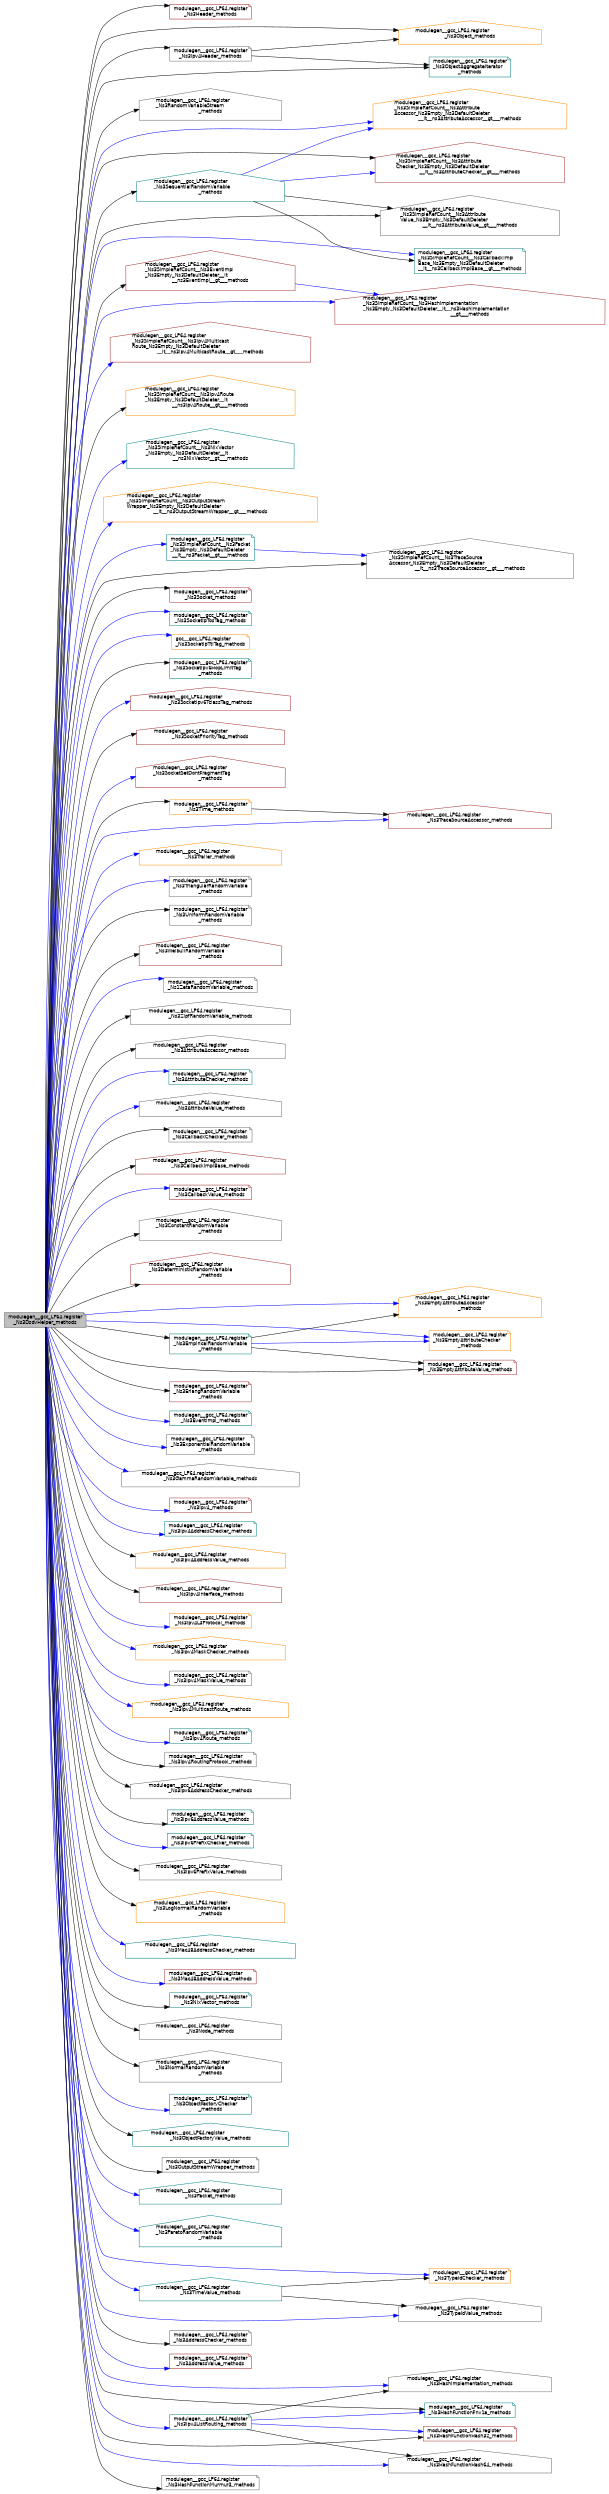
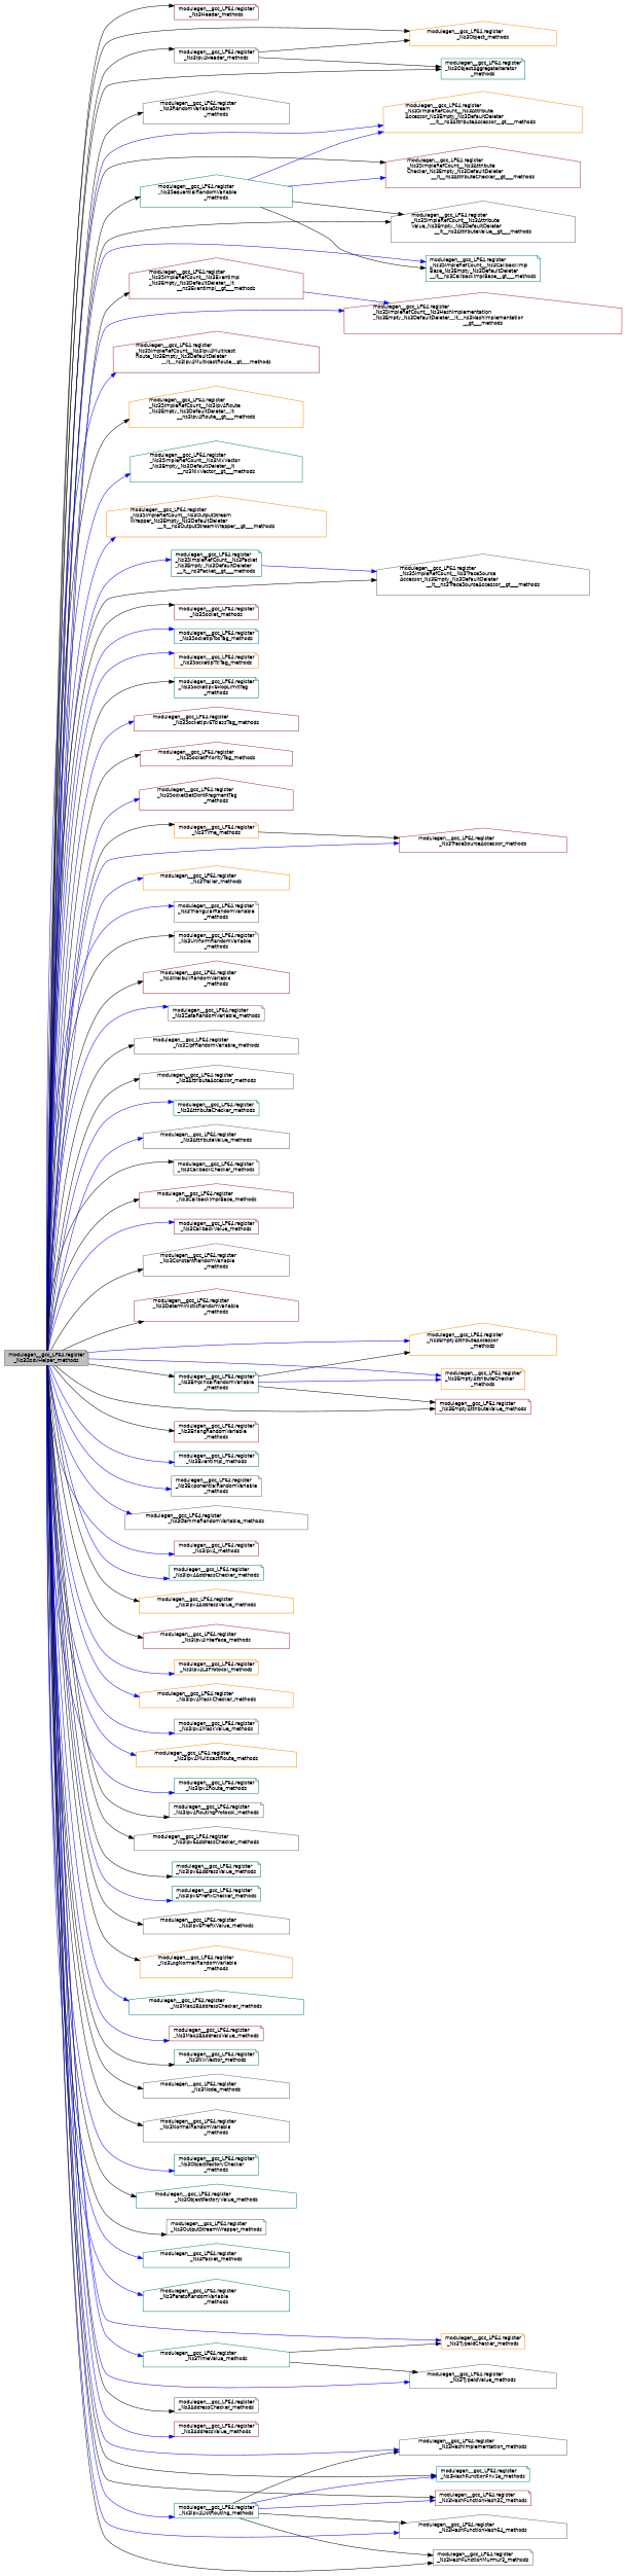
  digraph {
    rankdir=LR
    node [color=gray40 fillcolor=white fontname=Helvetica fontsize=10 shape=house style=filled]
    edge [color=black fontname=Helvetica fontsize=10 labelfontname=Helvetica labelfontsize=10 style=solid]
    n1 [fillcolor=grey75 fontcolor=black height=0.2 label="modulegen__gcc_LP64.register\l_Ns3DsdvHelper_methods" shape=note width=0.4]
    n2 [color=brown height=0.2 label="modulegen__gcc_LP64.register\l_Ns3Header_methods" shape=note width=0.4]
    n3 [height=0.2 label="modulegen__gcc_LP64.register\l_Ns3Ipv4Header_methods" shape=note width=0.4]
    n4 [color=darkorange height=0.2 label="modulegen__gcc_LP64.register\l_Ns3Object_methods" width=0.4]
    n5 [color=teal height=0.2 label="modulegen__gcc_LP64.register\l_Ns3ObjectAggregateIterator\l_methods" shape=note width=0.4]
    n6 [height=0.2 label="modulegen__gcc_LP64.register\l_Ns3RandomVariableStream\l_methods" width=0.4]
    n7 [color=teal height=0.2 label="modulegen__gcc_LP64.register\l_Ns3SequentialRandomVariable\l_methods" width=0.4]
    n8 [color=darkorange height=0.2 label="modulegen__gcc_LP64.register\l_Ns3SimpleRefCount__Ns3Attribute\lAccessor_Ns3Empty_Ns3DefaultDeleter\l__lt__ns3AttributeAccessor__gt___methods" width=0.4]
    n9 [color=brown height=0.2 label="modulegen__gcc_LP64.register\l_Ns3SimpleRefCount__Ns3Attribute\lChecker_Ns3Empty_Ns3DefaultDeleter\l__lt__ns3AttributeChecker__gt___methods" width=0.4]
    n10 [height=0.2 label="modulegen__gcc_LP64.register\l_Ns3SimpleRefCount__Ns3Attribute\lValue_Ns3Empty_Ns3DefaultDeleter\l__lt__ns3AttributeValue__gt___methods" width=0.4]
    n11 [color=teal height=0.2 label="modulegen__gcc_LP64.register\l_Ns3SimpleRefCount__Ns3CallbackImpl\lBase_Ns3Empty_Ns3DefaultDeleter\l__lt__ns3CallbackImplBase__gt___methods" shape=note width=0.4]
    n12 [color=brown height=0.2 label="modulegen__gcc_LP64.register\l_Ns3SimpleRefCount__Ns3EventImpl\l_Ns3Empty_Ns3DefaultDeleter__lt\l__ns3EventImpl__gt___methods" width=0.4]
    n13 [color=brown height=0.2 label="modulegen__gcc_LP64.register\l_Ns3SimpleRefCount__Ns3HashImplementation\l_Ns3Empty_Ns3DefaultDeleter__lt__ns3HashImplementation\l__gt___methods" width=0.4]
    n14 [color=brown height=0.2 label="modulegen__gcc_LP64.register\l_Ns3SimpleRefCount__Ns3Ipv4Multicast\lRoute_Ns3Empty_Ns3DefaultDeleter\l__lt__ns3Ipv4MulticastRoute__gt___methods" width=0.4]
    n15 [color=darkorange height=0.2 label="modulegen__gcc_LP64.register\l_Ns3SimpleRefCount__Ns3Ipv4Route\l_Ns3Empty_Ns3DefaultDeleter__lt\l__ns3Ipv4Route__gt___methods" width=0.4]
    n16 [color=teal height=0.2 label="modulegen__gcc_LP64.register\l_Ns3SimpleRefCount__Ns3NixVector\l_Ns3Empty_Ns3DefaultDeleter__lt\l__ns3NixVector__gt___methods" width=0.4]
    n17 [color=darkorange height=0.2 label="modulegen__gcc_LP64.register\l_Ns3SimpleRefCount__Ns3OutputStream\lWrapper_Ns3Empty_Ns3DefaultDeleter\l__lt__ns3OutputStreamWrapper__gt___methods" width=0.4]
    n18 [color=teal height=0.2 label="modulegen__gcc_LP64.register\l_Ns3SimpleRefCount__Ns3Packet\l_Ns3Empty_Ns3DefaultDeleter\l__lt__ns3Packet__gt___methods" shape=note width=0.4]
    n19 [height=0.2 label="modulegen__gcc_LP64.register\l_Ns3SimpleRefCount__Ns3TraceSource\lAccessor_Ns3Empty_Ns3DefaultDeleter\l__lt__ns3TraceSourceAccessor__gt___methods" width=0.4]
    n20 [color=brown height=0.2 label="modulegen__gcc_LP64.register\l_Ns3Socket_methods" shape=note width=0.4]
    n21 [color=teal height=0.2 label="modulegen__gcc_LP64.register\l_Ns3SocketIpTosTag_methods" shape=note width=0.4]
-   n22 [color=darkorange height=0.2 label="gcc__gcc_LP64.register\l_Ns3SocketIpTtlTag_methods" shape=note width=0.4]
+   n22 [color=darkorange height=0.2 label="modulegen__gcc_LP64.register\l_Ns3SocketIpTtlTag_methods" shape=note width=0.4]
    n23 [color=teal height=0.2 label="modulegen__gcc_LP64.register\l_Ns3SocketIpv6HopLimitTag\l_methods" shape=note width=0.4]
    n24 [color=brown height=0.2 label="modulegen__gcc_LP64.register\l_Ns3SocketIpv6TclassTag_methods" width=0.4]
    n25 [color=brown height=0.2 label="modulegen__gcc_LP64.register\l_Ns3SocketPriorityTag_methods" width=0.4]
    n26 [color=brown height=0.2 label="modulegen__gcc_LP64.register\l_Ns3SocketSetDontFragmentTag\l_methods" width=0.4]
    n27 [color=darkorange height=0.2 label="modulegen__gcc_LP64.register\l_Ns3Time_methods" shape=note width=0.4]
    n28 [color=brown height=0.2 label="modulegen__gcc_LP64.register\l_Ns3TraceSourceAccessor_methods" width=0.4]
    n29 [color=darkorange height=0.2 label="modulegen__gcc_LP64.register\l_Ns3Trailer_methods" width=0.4]
    n30 [height=0.2 label="modulegen__gcc_LP64.register\l_Ns3TriangularRandomVariable\l_methods" shape=note width=0.4]
    n31 [height=0.2 label="modulegen__gcc_LP64.register\l_Ns3UniformRandomVariable\l_methods" shape=note width=0.4]
    n32 [color=brown height=0.2 label="modulegen__gcc_LP64.register\l_Ns3WeibullRandomVariable\l_methods" width=0.4]
-   n33 [height=0.2 label="modulegen__gcc_LP64.register\l_Ns1ZetaRandomVariable_methods" shape=note width=0.4]
+   n33 [height=0.2 label="modulegen__gcc_LP64.register\l_Ns3ZetaRandomVariable_methods" shape=note width=0.4]
    n34 [height=0.2 label="modulegen__gcc_LP64.register\l_Ns3ZipfRandomVariable_methods" width=0.4]
    n35 [height=0.2 label="modulegen__gcc_LP64.register\l_Ns3AttributeAccessor_methods" width=0.4]
    n36 [color=teal height=0.2 label="modulegen__gcc_LP64.register\l_Ns3AttributeChecker_methods" shape=note width=0.4]
    n37 [height=0.2 label="modulegen__gcc_LP64.register\l_Ns3AttributeValue_methods" width=0.4]
    n38 [height=0.2 label="modulegen__gcc_LP64.register\l_Ns3CallbackChecker_methods" shape=note width=0.4]
    n39 [color=brown height=0.2 label="modulegen__gcc_LP64.register\l_Ns3CallbackImplBase_methods" width=0.4]
    n40 [color=brown height=0.2 label="modulegen__gcc_LP64.register\l_Ns3CallbackValue_methods" shape=note width=0.4]
    n41 [height=0.2 label="modulegen__gcc_LP64.register\l_Ns3ConstantRandomVariable\l_methods" width=0.4]
    n42 [color=brown height=0.2 label="modulegen__gcc_LP64.register\l_Ns3DeterministicRandomVariable\l_methods" width=0.4]
    n43 [color=teal height=0.2 label="modulegen__gcc_LP64.register\l_Ns3EmpiricalRandomVariable\l_methods" shape=note width=0.4]
    n44 [color=darkorange height=0.2 label="modulegen__gcc_LP64.register\l_Ns3EmptyAttributeAccessor\l_methods" width=0.4]
    n45 [color=darkorange height=0.2 label="modulegen__gcc_LP64.register\l_Ns3EmptyAttributeChecker\l_methods" shape=note width=0.4]
    n46 [color=brown height=0.2 label="modulegen__gcc_LP64.register\l_Ns3EmptyAttributeValue_methods" shape=note width=0.4]
    n47 [color=brown height=0.2 label="modulegen__gcc_LP64.register\l_Ns3ErlangRandomVariable\l_methods" shape=note width=0.4]
    n48 [color=teal height=0.2 label="modulegen__gcc_LP64.register\l_Ns3EventImpl_methods" shape=note width=0.4]
    n49 [height=0.2 label="modulegen__gcc_LP64.register\l_Ns3ExponentialRandomVariable\l_methods" shape=note width=0.4]
    n50 [height=0.2 label="modulegen__gcc_LP64.register\l_Ns3GammaRandomVariable_methods" width=0.4]
    n51 [color=brown height=0.2 label="modulegen__gcc_LP64.register\l_Ns3Ipv4_methods" shape=note width=0.4]
    n52 [color=teal height=0.2 label="modulegen__gcc_LP64.register\l_Ns3Ipv4AddressChecker_methods" shape=note width=0.4]
    n53 [color=darkorange height=0.2 label="modulegen__gcc_LP64.register\l_Ns3Ipv4AddressValue_methods" width=0.4]
    n54 [color=brown height=0.2 label="modulegen__gcc_LP64.register\l_Ns3Ipv4Interface_methods" width=0.4]
    n55 [color=darkorange height=0.2 label="modulegen__gcc_LP64.register\l_Ns3Ipv4L3Protocol_methods" shape=note width=0.4]
    n56 [color=darkorange height=0.2 label="modulegen__gcc_LP64.register\l_Ns3Ipv4MaskChecker_methods" width=0.4]
    n57 [height=0.2 label="modulegen__gcc_LP64.register\l_Ns3Ipv4MaskValue_methods" shape=note width=0.4]
    n58 [color=darkorange height=0.2 label="modulegen__gcc_LP64.register\l_Ns3Ipv4MulticastRoute_methods" width=0.4]
    n59 [color=teal height=0.2 label="modulegen__gcc_LP64.register\l_Ns3Ipv4Route_methods" shape=note width=0.4]
    n60 [height=0.2 label="modulegen__gcc_LP64.register\l_Ns3Ipv4RoutingProtocol_methods" shape=note width=0.4]
    n61 [height=0.2 label="modulegen__gcc_LP64.register\l_Ns3Ipv6AddressChecker_methods" width=0.4]
    n62 [color=teal height=0.2 label="modulegen__gcc_LP64.register\l_Ns3Ipv6AddressValue_methods" shape=note width=0.4]
    n63 [color=teal height=0.2 label="modulegen__gcc_LP64.register\l_Ns3Ipv6PrefixChecker_methods" shape=note width=0.4]
    n64 [height=0.2 label="modulegen__gcc_LP64.register\l_Ns3Ipv6PrefixValue_methods" width=0.4]
    n65 [color=darkorange height=0.2 label="modulegen__gcc_LP64.register\l_Ns3LogNormalRandomVariable\l_methods" width=0.4]
    n66 [color=teal height=0.2 label="modulegen__gcc_LP64.register\l_Ns3Mac48AddressChecker_methods" width=0.4]
    n67 [color=brown height=0.2 label="modulegen__gcc_LP64.register\l_Ns3Mac48AddressValue_methods" shape=note width=0.4]
    n68 [color=teal height=0.2 label="modulegen__gcc_LP64.register\l_Ns3NixVector_methods" shape=note width=0.4]
    n69 [height=0.2 label="modulegen__gcc_LP64.register\l_Ns3Node_methods" width=0.4]
    n70 [height=0.2 label="modulegen__gcc_LP64.register\l_Ns3NormalRandomVariable\l_methods" width=0.4]
    n71 [color=teal height=0.2 label="modulegen__gcc_LP64.register\l_Ns3ObjectFactoryChecker\l_methods" shape=note width=0.4]
    n72 [color=teal height=0.2 label="modulegen__gcc_LP64.register\l_Ns3ObjectFactoryValue_methods" width=0.4]
    n73 [height=0.2 label="modulegen__gcc_LP64.register\l_Ns3OutputStreamWrapper_methods" shape=note width=0.4]
    n74 [color=teal height=0.2 label="modulegen__gcc_LP64.register\l_Ns3Packet_methods" width=0.4]
    n75 [color=teal height=0.2 label="modulegen__gcc_LP64.register\l_Ns3ParetoRandomVariable\l_methods" width=0.4]
    n76 [color=teal height=0.2 label="modulegen__gcc_LP64.register\l_Ns3TimeValue_methods" width=0.4]
    n77 [color=darkorange height=0.2 label="modulegen__gcc_LP64.register\l_Ns3TypeIdChecker_methods" shape=note width=0.4]
    n78 [height=0.2 label="modulegen__gcc_LP64.register\l_Ns3TypeIdValue_methods" width=0.4]
    n79 [height=0.2 label="modulegen__gcc_LP64.register\l_Ns3AddressChecker_methods" shape=note width=0.4]
    n80 [color=brown height=0.2 label="modulegen__gcc_LP64.register\l_Ns3AddressValue_methods" shape=note width=0.4]
    n81 [color=teal height=0.2 label="modulegen__gcc_LP64.register\l_Ns3Ipv4ListRouting_methods" shape=note width=0.4]
    n82 [height=0.2 label="modulegen__gcc_LP64.register\l_Ns3HashImplementation_methods" width=0.4]
    n83 [color=teal height=0.2 label="modulegen__gcc_LP64.register\l_Ns3HashFunctionFnv1a_methods" shape=note width=0.4]
    n84 [color=brown height=0.2 label="modulegen__gcc_LP64.register\l_Ns3HashFunctionHash32_methods" shape=note width=0.4]
    n85 [height=0.2 label="modulegen__gcc_LP64.register\l_Ns3HashFunctionHash64_methods" width=0.4]
    n86 [height=0.2 label="modulegen__gcc_LP64.register\l_Ns3HashFunctionMurmur3_methods" shape=note width=0.4]
    n1 -> n2
    n1 -> n3
    n1 -> n4
    n1 -> n5
    n1 -> n6
    n1 -> n7
    n1 -> n8 [color=blue]
    n1 -> n9
    n1 -> n10
    n1 -> n11 [color=blue]
    n1 -> n12
    n1 -> n13 [color=blue]
    n1 -> n14 [color=blue]
    n1 -> n15
    n1 -> n16 [color=blue]
    n1 -> n17 [color=blue]
    n1 -> n18 [color=blue]
    n1 -> n19
    n1 -> n20
    n1 -> n21 [color=blue]
    n1 -> n22 [color=blue]
    n1 -> n23
    n1 -> n24 [color=blue]
    n1 -> n25
    n1 -> n26 [color=blue]
    n1 -> n27
    n1 -> n28 [color=blue]
    n1 -> n29 [color=blue]
    n1 -> n30 [color=blue]
    n1 -> n31
    n1 -> n32
    n1 -> n33 [color=blue]
    n1 -> n34
    n1 -> n35
    n1 -> n36 [color=blue]
    n1 -> n37 [color=blue]
    n1 -> n38
    n1 -> n39
    n1 -> n40 [color=blue]
    n1 -> n41
    n1 -> n42
    n1 -> n43
    n1 -> n44 [color=blue]
    n1 -> n45 [color=blue]
    n1 -> n46
    n1 -> n47
    n1 -> n48 [color=blue]
    n1 -> n49 [color=blue]
    n1 -> n50 [color=blue]
    n1 -> n51 [color=blue]
    n1 -> n52 [color=blue]
    n1 -> n53
    n1 -> n54
    n1 -> n55 [color=blue]
    n1 -> n56 [color=blue]
    n1 -> n57 [color=blue]
    n1 -> n58 [color=blue]
    n1 -> n59 [color=blue]
    n1 -> n60
    n1 -> n61
    n1 -> n62
    n1 -> n63 [color=blue]
    n1 -> n64
    n1 -> n65
    n1 -> n66 [color=blue]
    n1 -> n67 [color=blue]
    n1 -> n68
    n1 -> n69
    n1 -> n70
    n1 -> n71 [color=blue]
    n1 -> n72
    n1 -> n73
    n1 -> n74 [color=blue]
    n1 -> n75 [color=blue]
    n1 -> n76 [color=blue]
    n1 -> n77 [color=blue]
    n1 -> n78 [color=blue]
    n1 -> n79
    n1 -> n80 [color=blue]
    n1 -> n81 [color=blue]
    n1 -> n82 [color=blue]
    n1 -> n83
    n1 -> n84
    n1 -> n85 [color=blue]
    n1 -> n86
    n3 -> n4
    n3 -> n5
    n7 -> n8 [color=blue]
    n7 -> n9 [color=blue]
    n7 -> n10
    n7 -> n11
    n12 -> n13 [color=blue]
    n18 -> n19 [color=blue]
    n27 -> n28
    n43 -> n44
    n43 -> n45 [color=blue]
    n43 -> n46
    n76 -> n77
    n76 -> n78
    n81 -> n82
    n81 -> n83 [color=blue]
    n81 -> n84 [color=blue]
    n81 -> n85
+   n81 -> n86
  }
